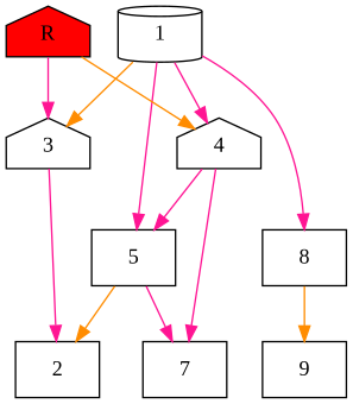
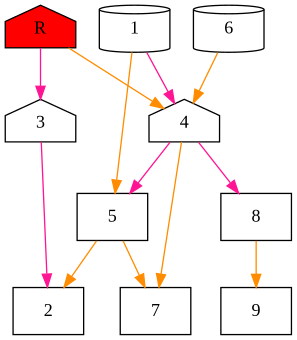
  digraph {
    fontname="Liberation Serif"
    node [fontname="Liberation Serif" shape=box]
    edge [color=darkorange fontname="Liberation Serif"]
    1 [shape=cylinder]
    3 [shape=house]
    4 [shape=house]
    5
    8
    2
    7
    9
+   6 [shape=cylinder]
    R [fillcolor="#ff0000" shape=house style=filled]
-   1 -> 3
    1 -> 4 [color=deeppink]
-   1 -> 5 [color=deeppink]
-   1 -> 8 [color=deeppink]
+   1 -> 5
+   4 -> 8 [color=deeppink]
    3 -> 2 [color=deeppink]
    4 -> 5 [color=deeppink]
-   4 -> 7 [color=deeppink]
+   4 -> 7
    5 -> 2
-   5 -> 7 [color=deeppink]
+   5 -> 7
    8 -> 9
+   6 -> 4
    R -> 3 [color=deeppink]
    R -> 4
  }
